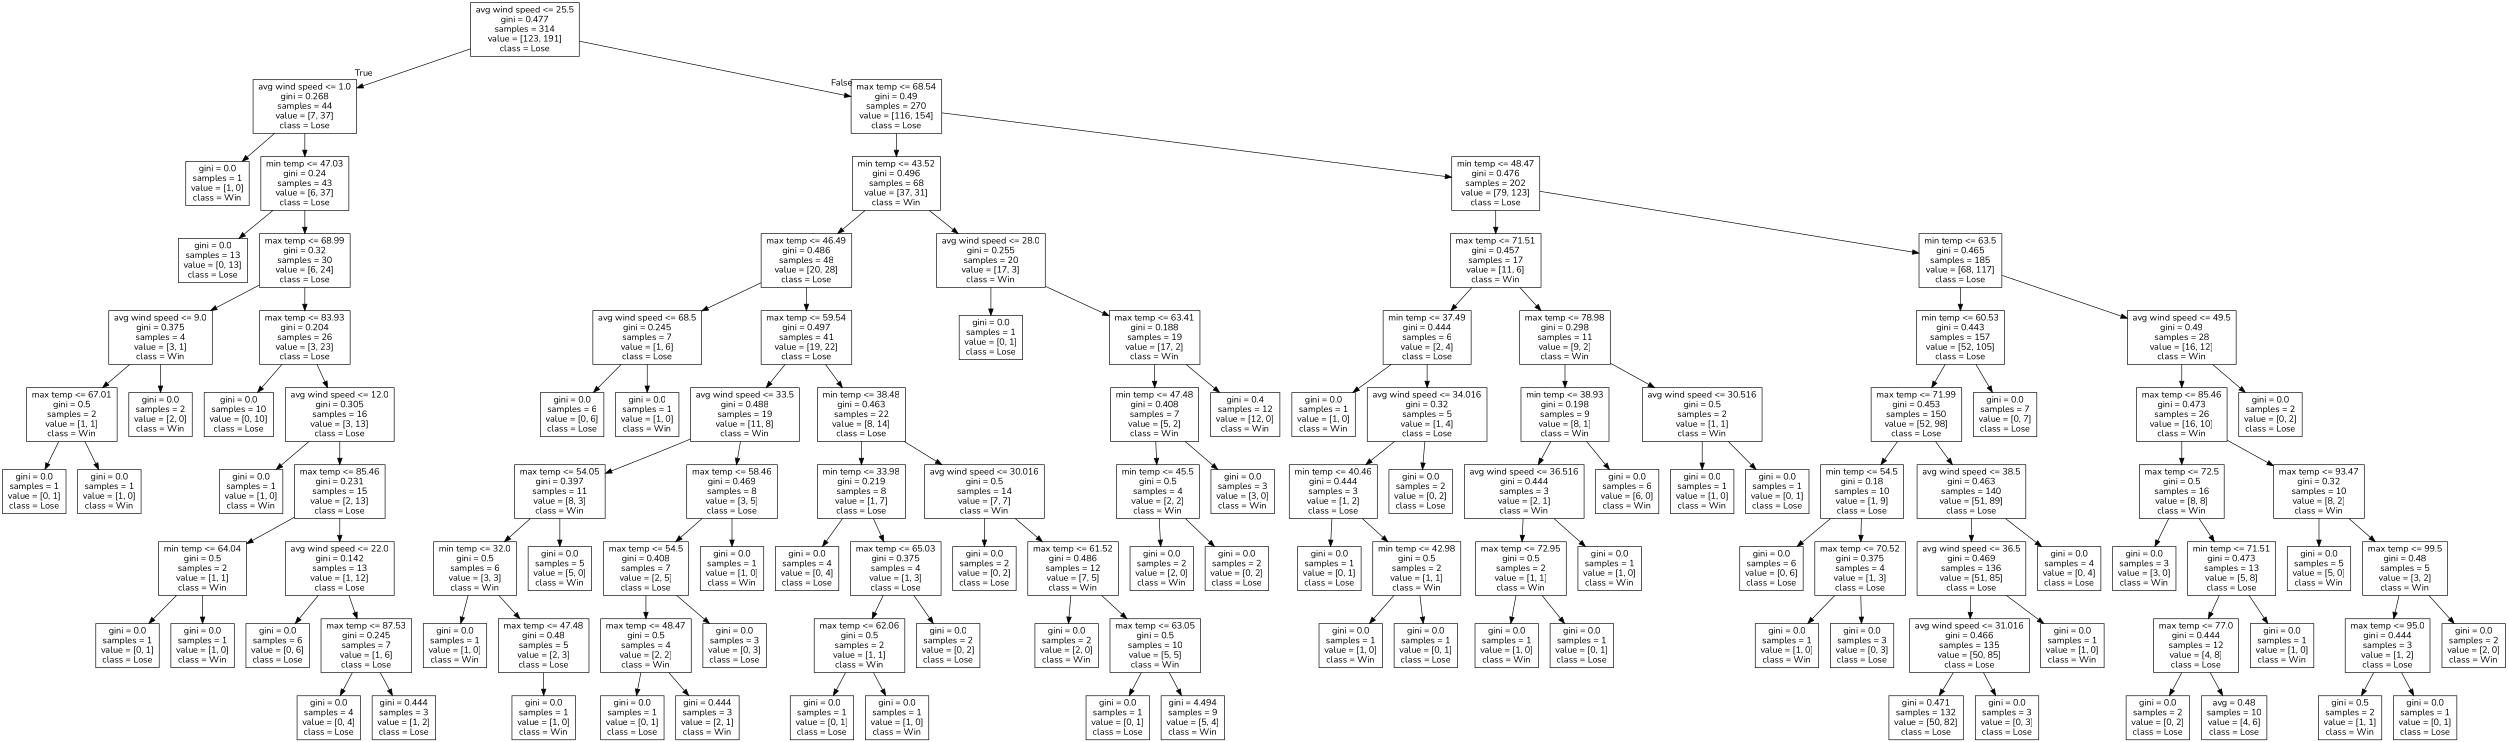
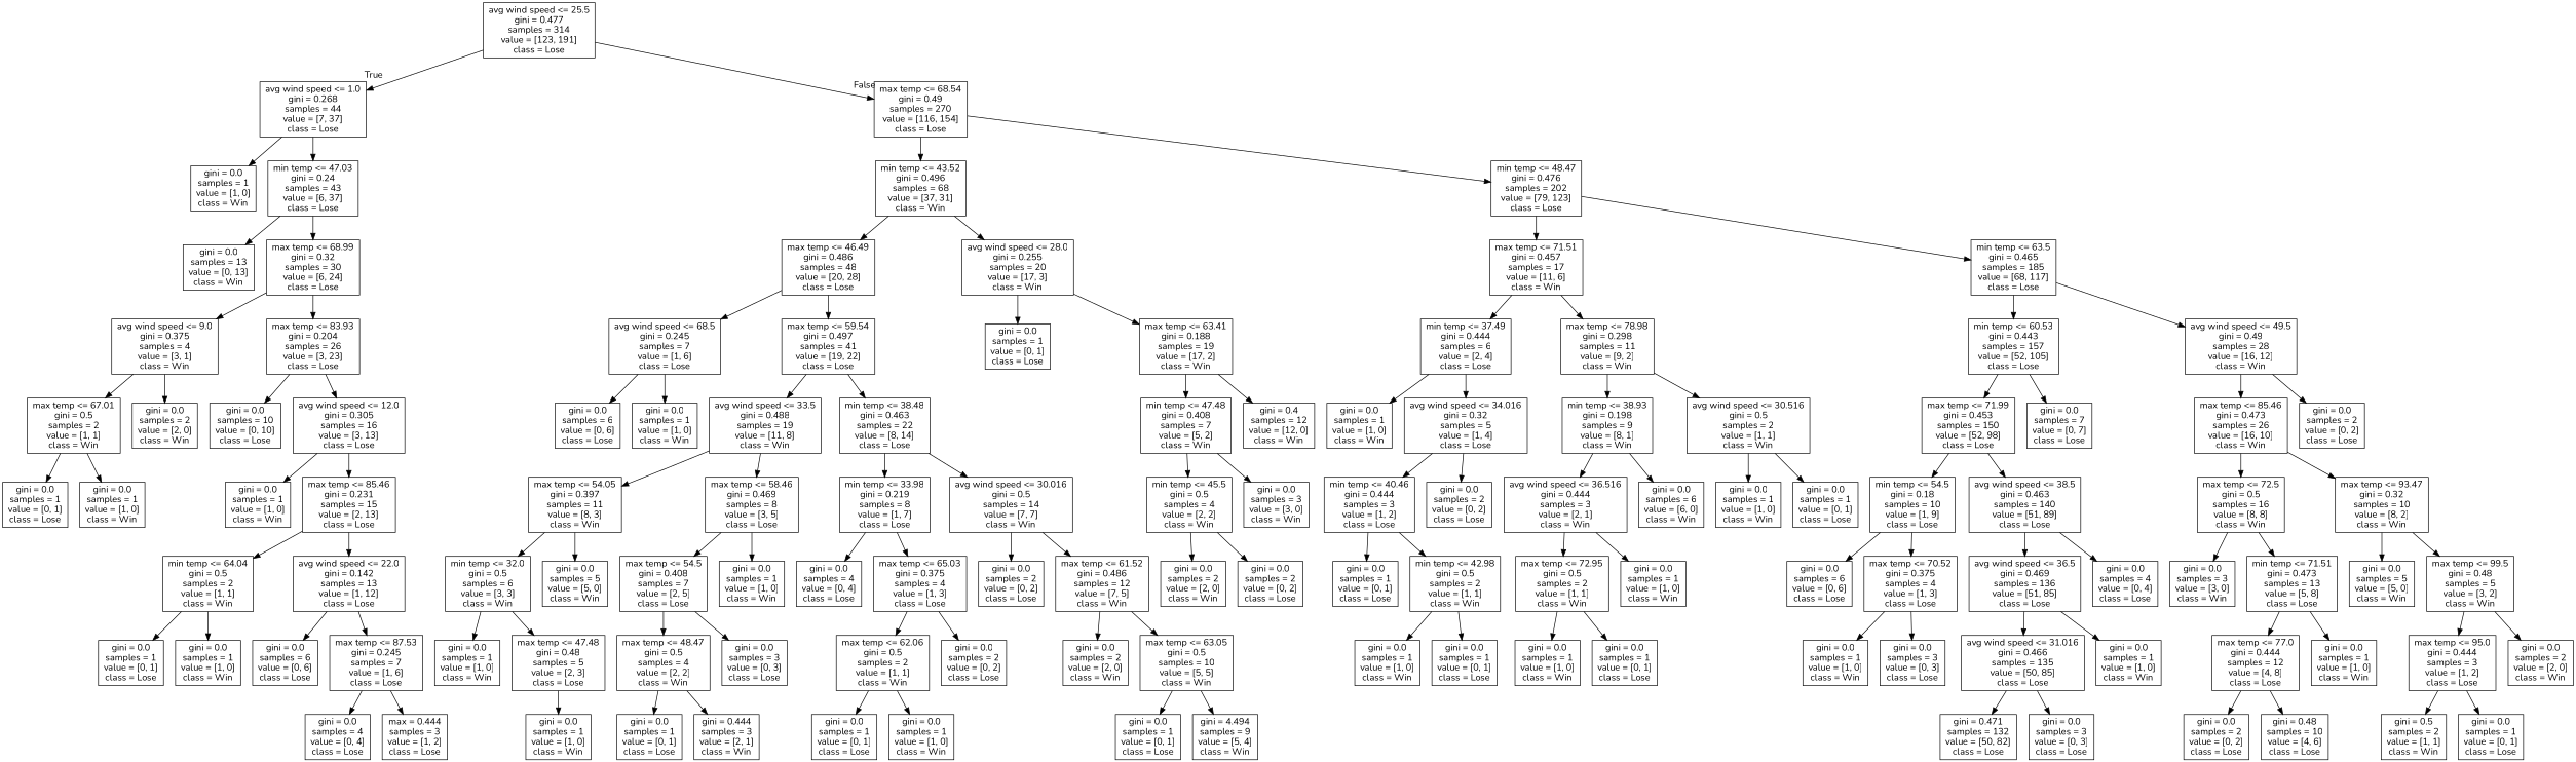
  digraph {
    fontname=Nunito
    node [fontname=Nunito shape=box]
    edge [fontname=Nunito]
    n1 [label="avg wind speed <= 25.5\ngini = 0.477\nsamples = 314\nvalue = [123, 191]\nclass = Lose"]
    n2 [label="avg wind speed <= 1.0\ngini = 0.268\nsamples = 44\nvalue = [7, 37]\nclass = Lose"]
    n3 [label="max temp <= 68.54\ngini = 0.49\nsamples = 270\nvalue = [116, 154]\nclass = Lose"]
    n4 [label="gini = 0.0\nsamples = 1\nvalue = [1, 0]\nclass = Win"]
    n5 [label="min temp <= 47.03\ngini = 0.24\nsamples = 43\nvalue = [6, 37]\nclass = Lose"]
    n6 [label="min temp <= 43.52\ngini = 0.496\nsamples = 68\nvalue = [37, 31]\nclass = Win"]
    n7 [label="min temp <= 48.47\ngini = 0.476\nsamples = 202\nvalue = [79, 123]\nclass = Lose"]
-   n8 [label="gini = 0.0\nsamples = 13\nvalue = [0, 13]\nclass = Lose"]
+   n8 [label="gini = 0.0\nsamples = 13\nvalue = [0, 13]\nclass = Win"]
    n9 [label="max temp <= 68.99\ngini = 0.32\nsamples = 30\nvalue = [6, 24]\nclass = Lose"]
    n10 [label="avg wind speed <= 9.0\ngini = 0.375\nsamples = 4\nvalue = [3, 1]\nclass = Win"]
    n11 [label="max temp <= 83.93\ngini = 0.204\nsamples = 26\nvalue = [3, 23]\nclass = Lose"]
    n12 [label="max temp <= 67.01\ngini = 0.5\nsamples = 2\nvalue = [1, 1]\nclass = Win"]
    n13 [label="gini = 0.0\nsamples = 2\nvalue = [2, 0]\nclass = Win"]
    n14 [label="gini = 0.0\nsamples = 10\nvalue = [0, 10]\nclass = Lose"]
    n15 [label="avg wind speed <= 12.0\ngini = 0.305\nsamples = 16\nvalue = [3, 13]\nclass = Lose"]
    n16 [label="gini = 0.0\nsamples = 1\nvalue = [0, 1]\nclass = Lose"]
    n17 [label="gini = 0.0\nsamples = 1\nvalue = [1, 0]\nclass = Win"]
    n18 [label="gini = 0.0\nsamples = 1\nvalue = [1, 0]\nclass = Win"]
    n19 [label="max temp <= 85.46\ngini = 0.231\nsamples = 15\nvalue = [2, 13]\nclass = Lose"]
    n20 [label="min temp <= 64.04\ngini = 0.5\nsamples = 2\nvalue = [1, 1]\nclass = Win"]
    n21 [label="avg wind speed <= 22.0\ngini = 0.142\nsamples = 13\nvalue = [1, 12]\nclass = Lose"]
    n22 [label="gini = 0.0\nsamples = 1\nvalue = [0, 1]\nclass = Lose"]
    n23 [label="gini = 0.0\nsamples = 1\nvalue = [1, 0]\nclass = Win"]
    n24 [label="gini = 0.0\nsamples = 6\nvalue = [0, 6]\nclass = Lose"]
    n25 [label="max temp <= 87.53\ngini = 0.245\nsamples = 7\nvalue = [1, 6]\nclass = Lose"]
    n26 [label="gini = 0.0\nsamples = 4\nvalue = [0, 4]\nclass = Lose"]
-   n27 [label="gini = 0.444\nsamples = 3\nvalue = [1, 2]\nclass = Lose"]
+   n27 [label="max = 0.444\nsamples = 3\nvalue = [1, 2]\nclass = Lose"]
    n28 [label="max temp <= 46.49\ngini = 0.486\nsamples = 48\nvalue = [20, 28]\nclass = Lose"]
    n29 [label="avg wind speed <= 28.0\ngini = 0.255\nsamples = 20\nvalue = [17, 3]\nclass = Win"]
    n30 [label="max temp <= 71.51\ngini = 0.457\nsamples = 17\nvalue = [11, 6]\nclass = Win"]
    n31 [label="min temp <= 63.5\ngini = 0.465\nsamples = 185\nvalue = [68, 117]\nclass = Lose"]
    n32 [label="avg wind speed <= 68.5\ngini = 0.245\nsamples = 7\nvalue = [1, 6]\nclass = Lose"]
    n33 [label="max temp <= 59.54\ngini = 0.497\nsamples = 41\nvalue = [19, 22]\nclass = Lose"]
    n34 [label="gini = 0.0\nsamples = 1\nvalue = [0, 1]\nclass = Lose"]
    n35 [label="max temp <= 63.41\ngini = 0.188\nsamples = 19\nvalue = [17, 2]\nclass = Win"]
    n36 [label="gini = 0.0\nsamples = 6\nvalue = [0, 6]\nclass = Lose"]
    n37 [label="gini = 0.0\nsamples = 1\nvalue = [1, 0]\nclass = Win"]
    n38 [label="avg wind speed <= 33.5\ngini = 0.488\nsamples = 19\nvalue = [11, 8]\nclass = Win"]
    n39 [label="min temp <= 38.48\ngini = 0.463\nsamples = 22\nvalue = [8, 14]\nclass = Lose"]
    n40 [label="max temp <= 54.05\ngini = 0.397\nsamples = 11\nvalue = [8, 3]\nclass = Win"]
    n41 [label="max temp <= 58.46\ngini = 0.469\nsamples = 8\nvalue = [3, 5]\nclass = Lose"]
    n42 [label="min temp <= 33.98\ngini = 0.219\nsamples = 8\nvalue = [1, 7]\nclass = Lose"]
    n43 [label="avg wind speed <= 30.016\ngini = 0.5\nsamples = 14\nvalue = [7, 7]\nclass = Win"]
    n44 [label="min temp <= 32.0\ngini = 0.5\nsamples = 6\nvalue = [3, 3]\nclass = Win"]
    n45 [label="gini = 0.0\nsamples = 5\nvalue = [5, 0]\nclass = Win"]
    n46 [label="max temp <= 54.5\ngini = 0.408\nsamples = 7\nvalue = [2, 5]\nclass = Lose"]
    n47 [label="gini = 0.0\nsamples = 1\nvalue = [1, 0]\nclass = Win"]
    n48 [label="gini = 0.0\nsamples = 1\nvalue = [1, 0]\nclass = Win"]
    n49 [label="max temp <= 47.48\ngini = 0.48\nsamples = 5\nvalue = [2, 3]\nclass = Lose"]
    n50 [label="gini = 0.0\nsamples = 1\nvalue = [1, 0]\nclass = Win"]
    n51 [label="max temp <= 48.47\ngini = 0.5\nsamples = 4\nvalue = [2, 2]\nclass = Win"]
    n52 [label="gini = 0.0\nsamples = 3\nvalue = [0, 3]\nclass = Lose"]
    n53 [label="gini = 0.0\nsamples = 1\nvalue = [0, 1]\nclass = Lose"]
    n54 [label="gini = 0.444\nsamples = 3\nvalue = [2, 1]\nclass = Win"]
    n55 [label="gini = 0.0\nsamples = 4\nvalue = [0, 4]\nclass = Lose"]
    n56 [label="max temp <= 65.03\ngini = 0.375\nsamples = 4\nvalue = [1, 3]\nclass = Lose"]
    n57 [label="gini = 0.0\nsamples = 2\nvalue = [0, 2]\nclass = Lose"]
    n58 [label="max temp <= 61.52\ngini = 0.486\nsamples = 12\nvalue = [7, 5]\nclass = Win"]
    n59 [label="max temp <= 62.06\ngini = 0.5\nsamples = 2\nvalue = [1, 1]\nclass = Win"]
    n60 [label="gini = 0.0\nsamples = 2\nvalue = [0, 2]\nclass = Lose"]
    n61 [label="gini = 0.0\nsamples = 1\nvalue = [0, 1]\nclass = Lose"]
    n62 [label="gini = 0.0\nsamples = 1\nvalue = [1, 0]\nclass = Win"]
    n63 [label="gini = 0.0\nsamples = 2\nvalue = [2, 0]\nclass = Win"]
    n64 [label="max temp <= 63.05\ngini = 0.5\nsamples = 10\nvalue = [5, 5]\nclass = Win"]
    n65 [label="gini = 0.0\nsamples = 1\nvalue = [0, 1]\nclass = Lose"]
    n66 [label="gini = 4.494\nsamples = 9\nvalue = [5, 4]\nclass = Win"]
    n67 [label="min temp <= 47.48\ngini = 0.408\nsamples = 7\nvalue = [5, 2]\nclass = Win"]
    n68 [label="gini = 0.4\nsamples = 12\nvalue = [12, 0]\nclass = Win"]
    n69 [label="min temp <= 45.5\ngini = 0.5\nsamples = 4\nvalue = [2, 2]\nclass = Win"]
    n70 [label="gini = 0.0\nsamples = 3\nvalue = [3, 0]\nclass = Win"]
    n71 [label="gini = 0.0\nsamples = 2\nvalue = [2, 0]\nclass = Win"]
    n72 [label="gini = 0.0\nsamples = 2\nvalue = [0, 2]\nclass = Lose"]
    n73 [label="min temp <= 37.49\ngini = 0.444\nsamples = 6\nvalue = [2, 4]\nclass = Lose"]
    n74 [label="max temp <= 78.98\ngini = 0.298\nsamples = 11\nvalue = [9, 2]\nclass = Win"]
    n75 [label="min temp <= 60.53\ngini = 0.443\nsamples = 157\nvalue = [52, 105]\nclass = Lose"]
    n76 [label="avg wind speed <= 49.5\ngini = 0.49\nsamples = 28\nvalue = [16, 12]\nclass = Win"]
    n77 [label="gini = 0.0\nsamples = 1\nvalue = [1, 0]\nclass = Win"]
    n78 [label="avg wind speed <= 34.016\ngini = 0.32\nsamples = 5\nvalue = [1, 4]\nclass = Lose"]
    n79 [label="min temp <= 38.93\ngini = 0.198\nsamples = 9\nvalue = [8, 1]\nclass = Win"]
    n80 [label="avg wind speed <= 30.516\ngini = 0.5\nsamples = 2\nvalue = [1, 1]\nclass = Win"]
    n81 [label="min temp <= 40.46\ngini = 0.444\nsamples = 3\nvalue = [1, 2]\nclass = Lose"]
    n82 [label="gini = 0.0\nsamples = 2\nvalue = [0, 2]\nclass = Lose"]
    n83 [label="gini = 0.0\nsamples = 1\nvalue = [0, 1]\nclass = Lose"]
    n84 [label="min temp <= 42.98\ngini = 0.5\nsamples = 2\nvalue = [1, 1]\nclass = Win"]
    n85 [label="gini = 0.0\nsamples = 1\nvalue = [1, 0]\nclass = Win"]
    n86 [label="gini = 0.0\nsamples = 1\nvalue = [0, 1]\nclass = Lose"]
    n87 [label="avg wind speed <= 36.516\ngini = 0.444\nsamples = 3\nvalue = [2, 1]\nclass = Win"]
    n88 [label="gini = 0.0\nsamples = 6\nvalue = [6, 0]\nclass = Win"]
    n89 [label="gini = 0.0\nsamples = 1\nvalue = [1, 0]\nclass = Win"]
    n90 [label="gini = 0.0\nsamples = 1\nvalue = [0, 1]\nclass = Lose"]
    n91 [label="max temp <= 72.95\ngini = 0.5\nsamples = 2\nvalue = [1, 1]\nclass = Win"]
    n92 [label="gini = 0.0\nsamples = 1\nvalue = [1, 0]\nclass = Win"]
    n93 [label="gini = 0.0\nsamples = 1\nvalue = [1, 0]\nclass = Win"]
    n94 [label="gini = 0.0\nsamples = 1\nvalue = [0, 1]\nclass = Lose"]
    n95 [label="max temp <= 71.99\ngini = 0.453\nsamples = 150\nvalue = [52, 98]\nclass = Lose"]
    n96 [label="gini = 0.0\nsamples = 7\nvalue = [0, 7]\nclass = Lose"]
    n97 [label="max temp <= 85.46\ngini = 0.473\nsamples = 26\nvalue = [16, 10]\nclass = Win"]
    n98 [label="gini = 0.0\nsamples = 2\nvalue = [0, 2]\nclass = Lose"]
    n99 [label="min temp <= 54.5\ngini = 0.18\nsamples = 10\nvalue = [1, 9]\nclass = Lose"]
    n100 [label="avg wind speed <= 38.5\ngini = 0.463\nsamples = 140\nvalue = [51, 89]\nclass = Lose"]
    n101 [label="gini = 0.0\nsamples = 6\nvalue = [0, 6]\nclass = Lose"]
    n102 [label="max temp <= 70.52\ngini = 0.375\nsamples = 4\nvalue = [1, 3]\nclass = Lose"]
    n103 [label="avg wind speed <= 36.5\ngini = 0.469\nsamples = 136\nvalue = [51, 85]\nclass = Lose"]
    n104 [label="gini = 0.0\nsamples = 4\nvalue = [0, 4]\nclass = Lose"]
    n105 [label="gini = 0.0\nsamples = 1\nvalue = [1, 0]\nclass = Win"]
    n106 [label="gini = 0.0\nsamples = 3\nvalue = [0, 3]\nclass = Lose"]
    n107 [label="avg wind speed <= 31.016\ngini = 0.466\nsamples = 135\nvalue = [50, 85]\nclass = Lose"]
    n108 [label="gini = 0.0\nsamples = 1\nvalue = [1, 0]\nclass = Win"]
    n109 [label="gini = 0.471\nsamples = 132\nvalue = [50, 82]\nclass = Lose"]
    n110 [label="gini = 0.0\nsamples = 3\nvalue = [0, 3]\nclass = Lose"]
    n111 [label="max temp <= 72.5\ngini = 0.5\nsamples = 16\nvalue = [8, 8]\nclass = Win"]
    n112 [label="max temp <= 93.47\ngini = 0.32\nsamples = 10\nvalue = [8, 2]\nclass = Win"]
    n113 [label="gini = 0.0\nsamples = 3\nvalue = [3, 0]\nclass = Win"]
    n114 [label="min temp <= 71.51\ngini = 0.473\nsamples = 13\nvalue = [5, 8]\nclass = Lose"]
    n115 [label="gini = 0.0\nsamples = 5\nvalue = [5, 0]\nclass = Win"]
    n116 [label="max temp <= 99.5\ngini = 0.48\nsamples = 5\nvalue = [3, 2]\nclass = Win"]
    n117 [label="max temp <= 77.0\ngini = 0.444\nsamples = 12\nvalue = [4, 8]\nclass = Lose"]
    n118 [label="gini = 0.0\nsamples = 1\nvalue = [1, 0]\nclass = Win"]
    n119 [label="gini = 0.0\nsamples = 2\nvalue = [0, 2]\nclass = Lose"]
-   n120 [label="avg = 0.48\nsamples = 10\nvalue = [4, 6]\nclass = Lose"]
+   n120 [label="gini = 0.48\nsamples = 10\nvalue = [4, 6]\nclass = Lose"]
    n121 [label="max temp <= 95.0\ngini = 0.444\nsamples = 3\nvalue = [1, 2]\nclass = Lose"]
    n122 [label="gini = 0.0\nsamples = 2\nvalue = [2, 0]\nclass = Win"]
    n123 [label="gini = 0.5\nsamples = 2\nvalue = [1, 1]\nclass = Win"]
    n124 [label="gini = 0.0\nsamples = 1\nvalue = [0, 1]\nclass = Lose"]
    n1 -> n2 [headlabel=True labelangle=45 labeldistance=2.5]
    n1 -> n3 [headlabel=False labelangle=-45 labeldistance=2.5]
    n2 -> n4
    n2 -> n5
    n3 -> n6
    n3 -> n7
    n5 -> n8
    n5 -> n9
    n6 -> n28
    n6 -> n29
    n7 -> n30
    n7 -> n31
    n9 -> n10
    n9 -> n11
    n10 -> n12
    n10 -> n13
    n11 -> n14
    n11 -> n15
    n12 -> n16
    n12 -> n17
    n15 -> n18
    n15 -> n19
    n19 -> n20
    n19 -> n21
    n20 -> n22
    n20 -> n23
    n21 -> n24
    n21 -> n25
    n25 -> n26
    n25 -> n27
    n28 -> n32
    n28 -> n33
    n29 -> n34
    n29 -> n35
    n30 -> n73
    n30 -> n74
    n31 -> n75
    n31 -> n76
    n32 -> n36
    n32 -> n37
    n33 -> n38
    n33 -> n39
    n35 -> n67
    n35 -> n68
    n38 -> n40
    n38 -> n41
    n39 -> n42
    n39 -> n43
    n40 -> n44
    n40 -> n45
    n41 -> n46
    n41 -> n47
    n42 -> n55
    n42 -> n56
    n43 -> n57
    n43 -> n58
    n44 -> n48
    n44 -> n49
    n46 -> n51
    n46 -> n52
    n49 -> n50
    n51 -> n53
    n51 -> n54
    n56 -> n59
    n56 -> n60
    n58 -> n63
    n58 -> n64
    n59 -> n61
    n59 -> n62
    n64 -> n65
    n64 -> n66
    n67 -> n69
    n67 -> n70
    n69 -> n71
    n69 -> n72
    n73 -> n77
    n73 -> n78
    n74 -> n79
    n74 -> n80
    n75 -> n95
    n75 -> n96
    n76 -> n97
    n76 -> n98
    n78 -> n81
    n78 -> n82
    n79 -> n87
    n79 -> n88
    n80 -> n89
    n80 -> n90
    n81 -> n83
    n81 -> n84
    n84 -> n85
    n84 -> n86
    n87 -> n91
    n87 -> n92
    n91 -> n93
    n91 -> n94
    n95 -> n99
    n95 -> n100
    n97 -> n111
    n97 -> n112
    n99 -> n101
    n99 -> n102
    n100 -> n103
    n100 -> n104
    n102 -> n105
    n102 -> n106
    n103 -> n107
    n103 -> n108
    n107 -> n109
    n107 -> n110
    n111 -> n113
    n111 -> n114
    n112 -> n115
    n112 -> n116
    n114 -> n117
    n114 -> n118
    n116 -> n121
    n116 -> n122
    n117 -> n119
    n117 -> n120
    n121 -> n123
    n121 -> n124
  }
